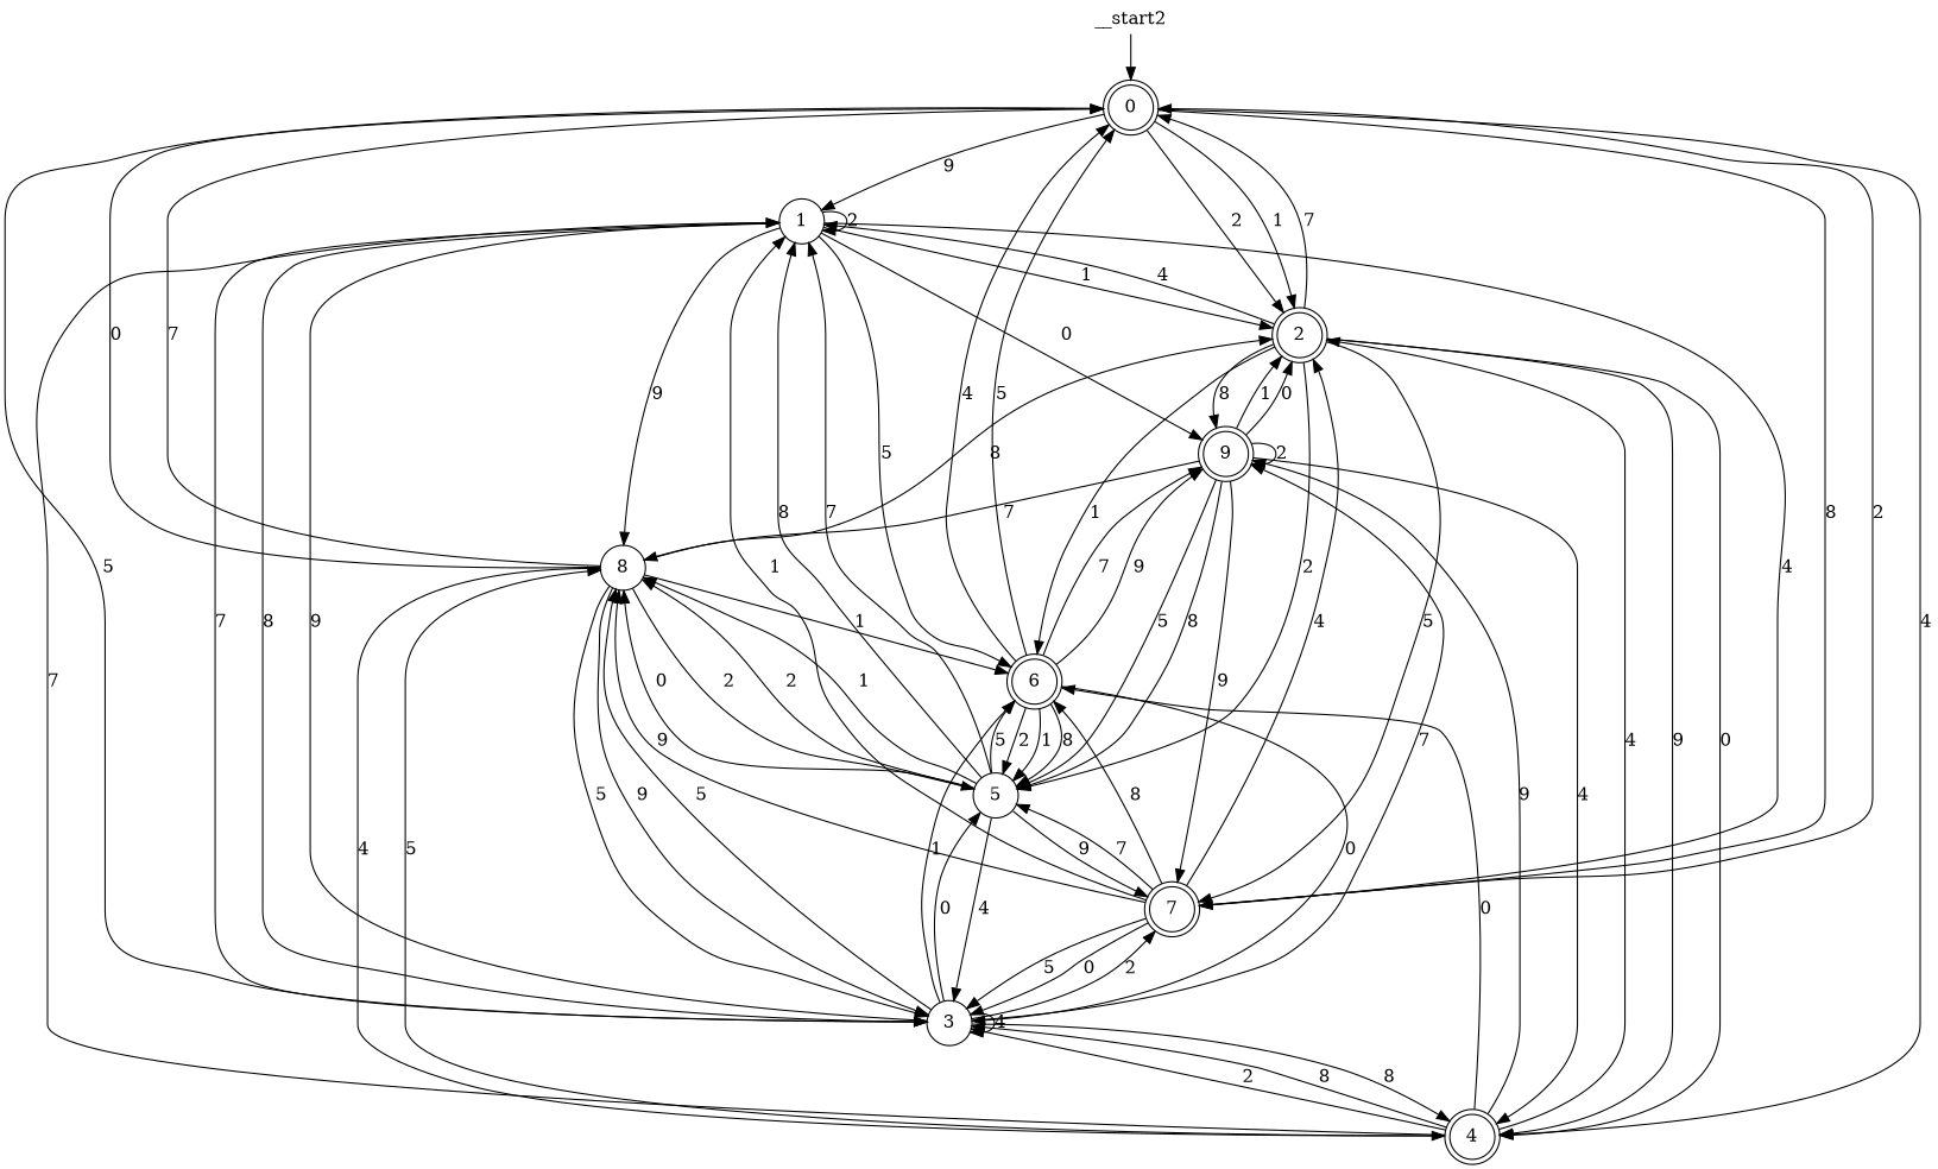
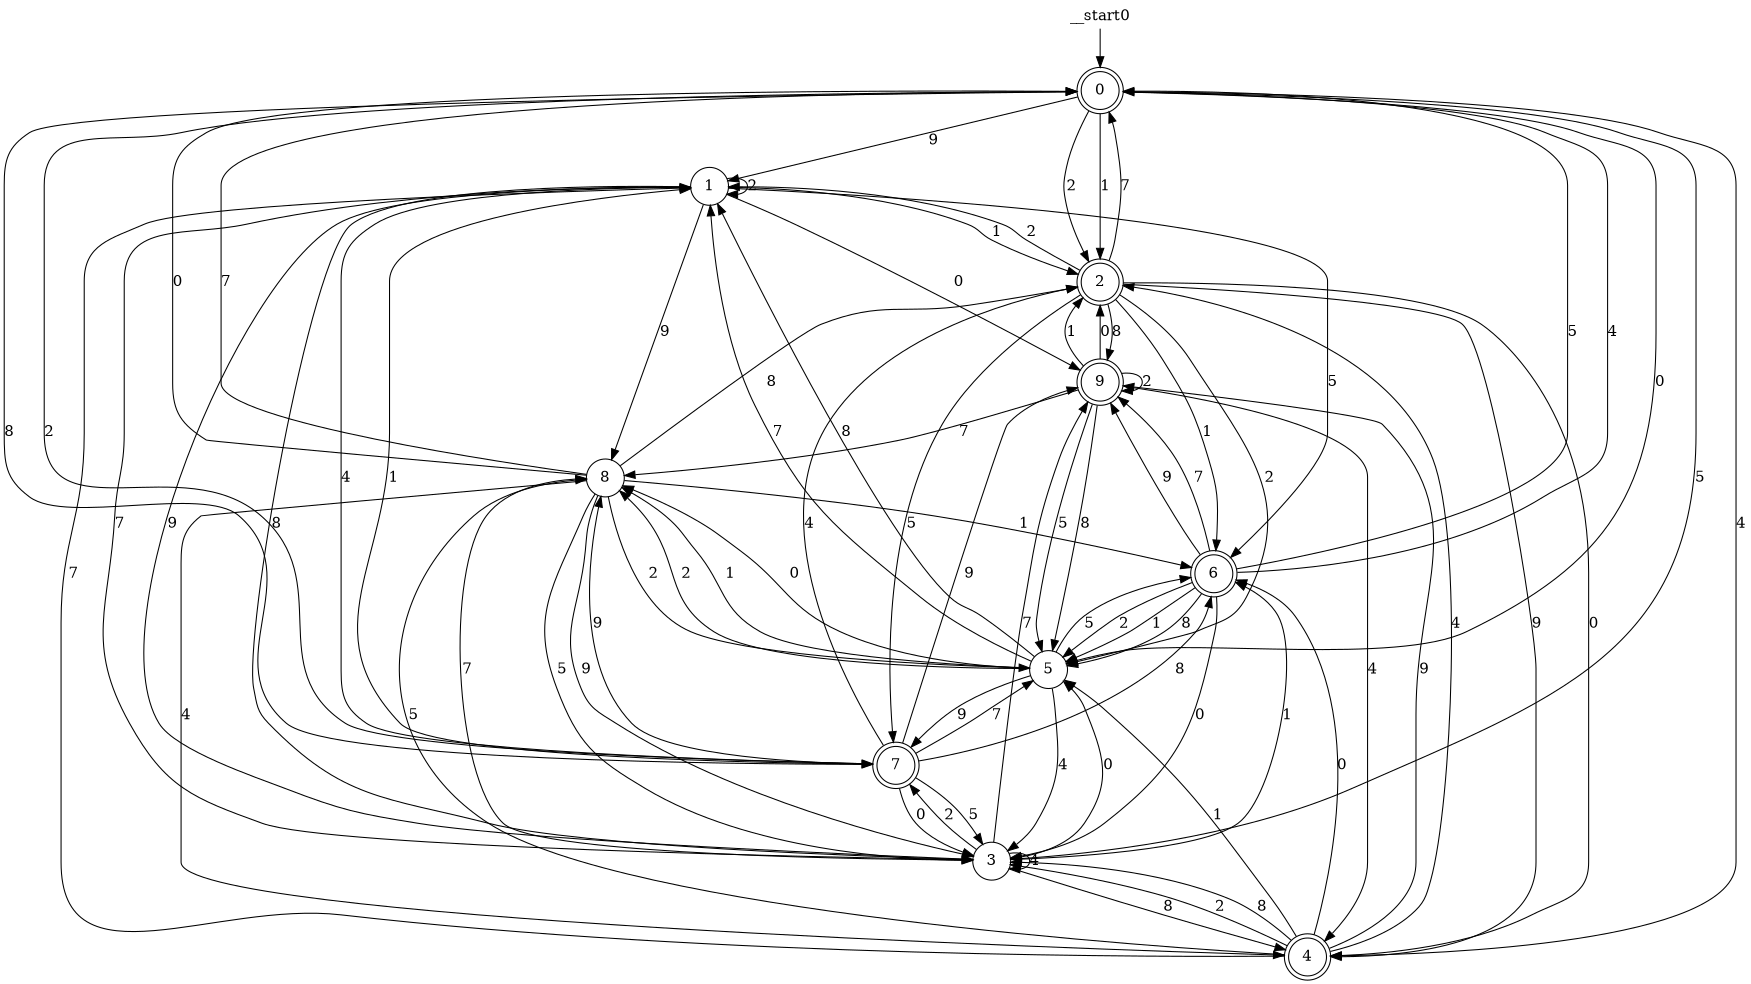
  digraph {
    node [shape=doublecircle]
    n1 [label=0]
    n2 [label=1 shape=circle]
    n3 [label=2]
    n4 [label=3 shape=circle]
    n5 [label=4]
    n6 [label=5 shape=circle]
    n7 [label=7]
    n8 [label=6]
    n9 [label=8 shape=circle]
    n10 [label=9]
-   __start0 [height=0 shape=none width=0 label=__start2]
+   __start0 [height=0 shape=none width=0]
    n1 -> n2 [label=9]
    n1 -> n3 [label=2]
    n1 -> n3 [label=1]
    n1 -> n4 [label=5]
    n1 -> n5 [label=4]
+   n1 -> n6 [label=0]
    n1 -> n7 [label=8]
    n2 -> n2 [label=2]
    n2 -> n3 [label=1]
    n2 -> n4 [label=7]
    n2 -> n4 [label=8]
    n2 -> n7 [label=4]
    n2 -> n8 [label=5]
    n2 -> n9 [label=9]
    n2 -> n10 [label=0]
    n3 -> n1 [label=7]
-   n3 -> n2 [label=4]
+   n3 -> n2 [label=2]
    n3 -> n5 [label=9]
    n3 -> n5 [label=0]
    n3 -> n6 [label=2]
    n3 -> n7 [label=5]
    n3 -> n8 [label=1]
    n3 -> n10 [label=8]
    n4 -> n2 [label=9]
    n4 -> n4 [label=4]
    n4 -> n5 [label=8]
    n4 -> n6 [label=0]
    n4 -> n7 [label=2]
    n4 -> n8 [label=1]
-   n4 -> n9 [label=5]
+   n4 -> n9 [label=7]
    n4 -> n10 [label=7]
    n5 -> n2 [label=7]
    n5 -> n3 [label=4]
    n5 -> n4 [label=2]
    n5 -> n4 [label=8]
+   n5 -> n6 [label=1]
    n5 -> n8 [label=0]
    n5 -> n9 [label=5]
    n5 -> n10 [label=9]
    n6 -> n2 [label=7]
    n6 -> n2 [label=8]
    n6 -> n4 [label=4]
    n6 -> n7 [label=9]
    n6 -> n8 [label=5]
    n6 -> n9 [label=2]
    n6 -> n9 [label=1]
    n6 -> n9 [label=0]
    n7 -> n1 [label=2]
    n7 -> n2 [label=1]
    n7 -> n3 [label=4]
    n7 -> n4 [label=5]
    n7 -> n4 [label=0]
    n7 -> n6 [label=7]
    n7 -> n8 [label=8]
    n7 -> n9 [label=9]
    n8 -> n1 [label=5]
    n8 -> n1 [label=4]
    n8 -> n4 [label=0]
    n8 -> n6 [label=2]
    n8 -> n6 [label=1]
    n8 -> n6 [label=8]
    n8 -> n10 [label=9]
    n8 -> n10 [label=7]
    n9 -> n1 [label=0]
    n9 -> n1 [label=7]
    n9 -> n3 [label=8]
    n9 -> n4 [label=9]
    n9 -> n4 [label=5]
    n9 -> n5 [label=4]
    n9 -> n6 [label=2]
    n9 -> n8 [label=1]
    n10 -> n3 [label=1]
    n10 -> n3 [label=0]
    n10 -> n5 [label=4]
    n10 -> n6 [label=5]
    n10 -> n6 [label=8]
-   n10 -> n7 [label=9]
+   n7 -> n10 [label=9]
    n10 -> n9 [label=7]
    n10 -> n10 [label=2]
    __start0 -> n1
  }
